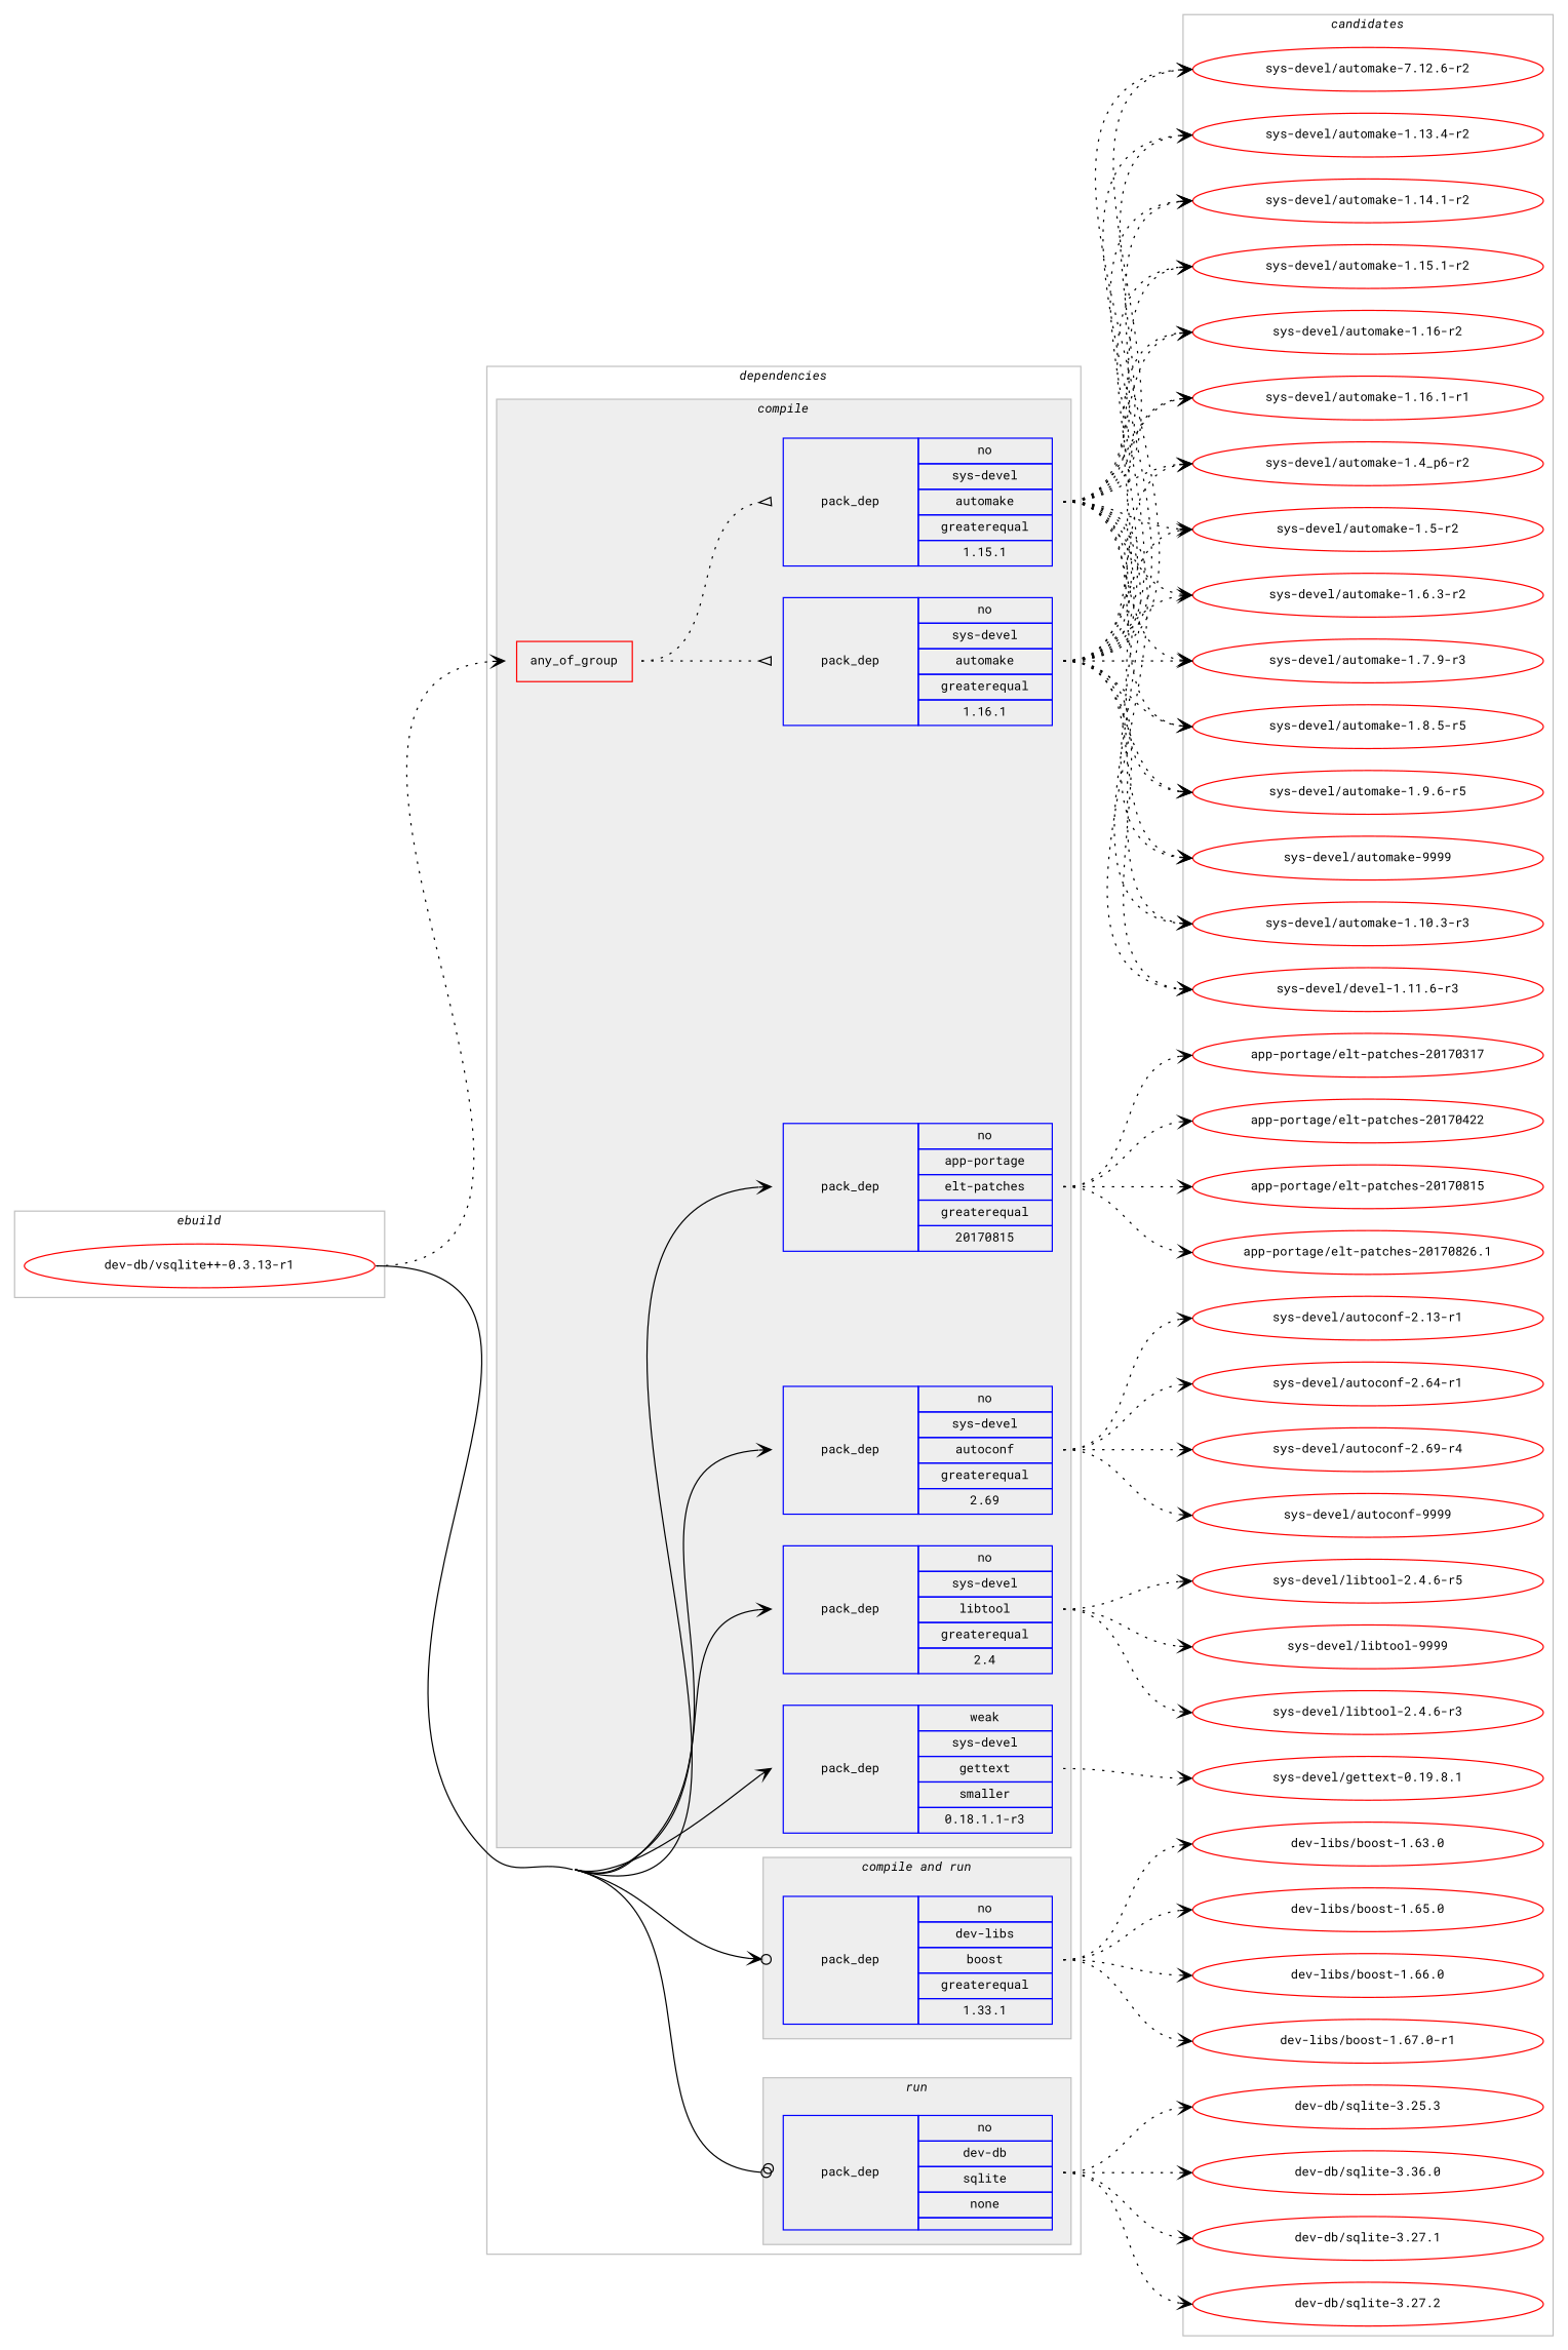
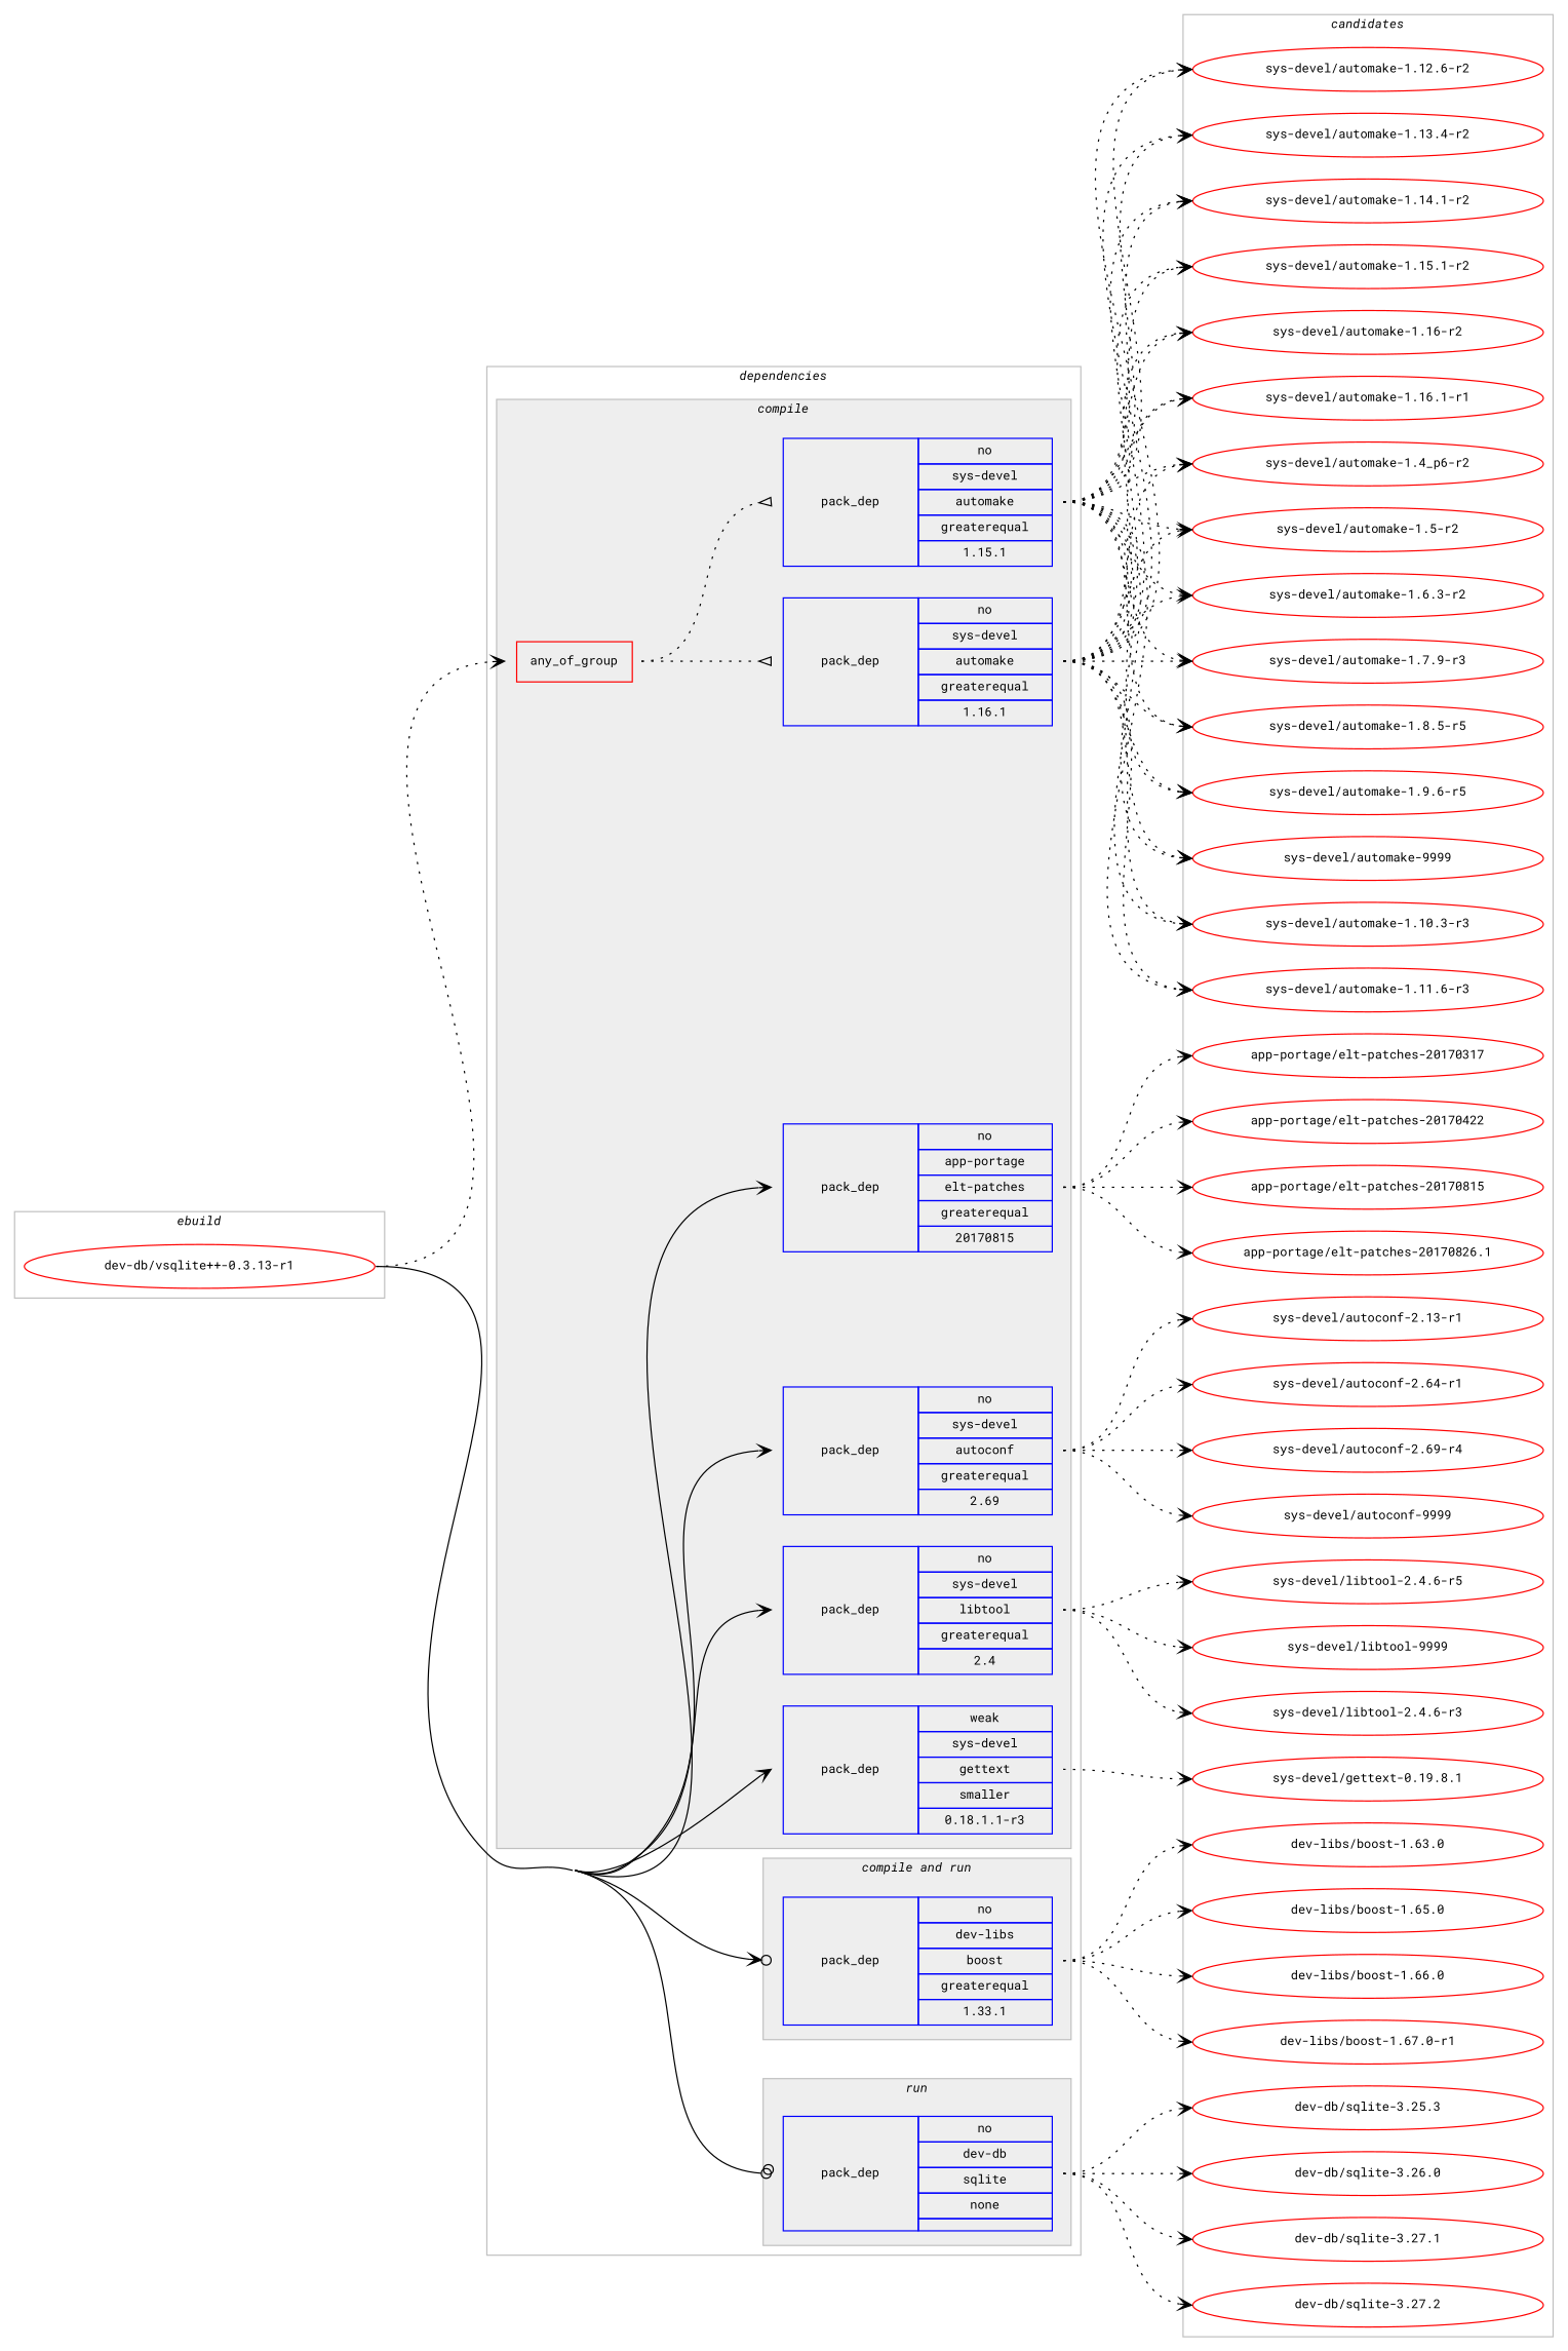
  digraph {
    compound=true
    concentrate=true
    fontname="Roboto Mono"
    fontsize=10
    newrank=true
    rankdir=LR
    ranksep=1.5
    node [color=red fontname="Roboto Mono" fontsize=10]
    edge [arrowhead=vee fontname="Roboto Mono" headport=w style=dotted tailport=e weight=100]
    n1 [label="dev-db/vsqlite++-0.3.13-r1" width=4]
    n2 [color=blue label=<<TABLE BORDER="0" CELLBORDER="1" CELLSPACING="0" CELLPADDING="4" WIDTH="220"><TR><TD ROWSPAN="6" CELLPADDING="30">pack_dep</TD></TR><TR><TD WIDTH="110">no</TD></TR><TR><TD>sys-devel</TD></TR><TR><TD>automake</TD></TR><TR><TD>greaterequal</TD></TR><TR><TD>1.16.1</TD></TR></TABLE>> shape=none]
    n3 [color=blue label=<<TABLE BORDER="0" CELLBORDER="1" CELLSPACING="0" CELLPADDING="4" WIDTH="220"><TR><TD ROWSPAN="6" CELLPADDING="30">pack_dep</TD></TR><TR><TD WIDTH="110">no</TD></TR><TR><TD>sys-devel</TD></TR><TR><TD>automake</TD></TR><TR><TD>greaterequal</TD></TR><TR><TD>1.15.1</TD></TR></TABLE>> shape=none]
    n4 [label=<<TABLE BORDER="0" CELLBORDER="1" CELLSPACING="0" CELLPADDING="4"><TR><TD CELLPADDING="10">any_of_group</TD></TR></TABLE>> shape=none]
    n5 [color=blue label=<<TABLE BORDER="0" CELLBORDER="1" CELLSPACING="0" CELLPADDING="4" WIDTH="220"><TR><TD ROWSPAN="6" CELLPADDING="30">pack_dep</TD></TR><TR><TD WIDTH="110">no</TD></TR><TR><TD>app-portage</TD></TR><TR><TD>elt-patches</TD></TR><TR><TD>greaterequal</TD></TR><TR><TD>20170815</TD></TR></TABLE>> shape=none]
    n6 [color=blue label=<<TABLE BORDER="0" CELLBORDER="1" CELLSPACING="0" CELLPADDING="4" WIDTH="220"><TR><TD ROWSPAN="6" CELLPADDING="30">pack_dep</TD></TR><TR><TD WIDTH="110">no</TD></TR><TR><TD>sys-devel</TD></TR><TR><TD>autoconf</TD></TR><TR><TD>greaterequal</TD></TR><TR><TD>2.69</TD></TR></TABLE>> shape=none]
    n7 [color=blue label=<<TABLE BORDER="0" CELLBORDER="1" CELLSPACING="0" CELLPADDING="4" WIDTH="220"><TR><TD ROWSPAN="6" CELLPADDING="30">pack_dep</TD></TR><TR><TD WIDTH="110">no</TD></TR><TR><TD>sys-devel</TD></TR><TR><TD>libtool</TD></TR><TR><TD>greaterequal</TD></TR><TR><TD>2.4</TD></TR></TABLE>> shape=none]
    n8 [color=blue label=<<TABLE BORDER="0" CELLBORDER="1" CELLSPACING="0" CELLPADDING="4" WIDTH="220"><TR><TD ROWSPAN="6" CELLPADDING="30">pack_dep</TD></TR><TR><TD WIDTH="110">weak</TD></TR><TR><TD>sys-devel</TD></TR><TR><TD>gettext</TD></TR><TR><TD>smaller</TD></TR><TR><TD>0.18.1.1-r3</TD></TR></TABLE>> shape=none]
    n9 [color=blue label=<<TABLE BORDER="0" CELLBORDER="1" CELLSPACING="0" CELLPADDING="4" WIDTH="220"><TR><TD ROWSPAN="6" CELLPADDING="30">pack_dep</TD></TR><TR><TD WIDTH="110">no</TD></TR><TR><TD>dev-libs</TD></TR><TR><TD>boost</TD></TR><TR><TD>greaterequal</TD></TR><TR><TD>1.33.1</TD></TR></TABLE>> shape=none]
    n10 [color=blue label=<<TABLE BORDER="0" CELLBORDER="1" CELLSPACING="0" CELLPADDING="4" WIDTH="220"><TR><TD ROWSPAN="6" CELLPADDING="30">pack_dep</TD></TR><TR><TD WIDTH="110">no</TD></TR><TR><TD>dev-db</TD></TR><TR><TD>sqlite</TD></TR><TR><TD>none</TD></TR><TR><TD></TD></TR></TABLE>> shape=none]
    n11 [label="sys-devel/automake-1.10.3-r3" width=4]
-   n12 [label="sys-devel/devel-1.11.6-r3" width=4]
-   n13 [label="sys-devel/automake-7.12.6-r2" width=4]
+   n12 [label="sys-devel/automake-1.11.6-r3" width=4]
+   n13 [label="sys-devel/automake-1.12.6-r2" width=4]
    n14 [label="sys-devel/automake-1.13.4-r2" width=4]
    n15 [label="sys-devel/automake-1.14.1-r2" width=4]
    n16 [label="sys-devel/automake-1.15.1-r2" width=4]
    n17 [label="sys-devel/automake-1.16-r2" width=4]
    n18 [label="sys-devel/automake-1.16.1-r1" width=4]
    n19 [label="sys-devel/automake-1.4_p6-r2" width=4]
    n20 [label="sys-devel/automake-1.5-r2" width=4]
    n21 [label="sys-devel/automake-1.6.3-r2" width=4]
    n22 [label="sys-devel/automake-1.7.9-r3" width=4]
    n23 [label="sys-devel/automake-1.8.5-r5" width=4]
    n24 [label="sys-devel/automake-1.9.6-r5" width=4]
    n25 [label="sys-devel/automake-9999" width=4]
    n26 [label="app-portage/elt-patches-20170317" width=4]
    n27 [label="app-portage/elt-patches-20170422" width=4]
    n28 [label="app-portage/elt-patches-20170815" width=4]
    n29 [label="app-portage/elt-patches-20170826.1" width=4]
    n30 [label="sys-devel/autoconf-2.13-r1" width=4]
    n31 [label="sys-devel/autoconf-2.64-r1" width=4]
    n32 [label="sys-devel/autoconf-2.69-r4" width=4]
    n33 [label="sys-devel/autoconf-9999" width=4]
    n34 [label="sys-devel/libtool-2.4.6-r3" width=4]
    n35 [label="sys-devel/libtool-2.4.6-r5" width=4]
    n36 [label="sys-devel/libtool-9999" width=4]
    n37 [label="sys-devel/gettext-0.19.8.1" width=4]
    n38 [label="dev-libs/boost-1.63.0" width=4]
    n39 [label="dev-libs/boost-1.65.0" width=4]
    n40 [label="dev-libs/boost-1.66.0" width=4]
    n41 [label="dev-libs/boost-1.67.0-r1" width=4]
    n42 [label="dev-db/sqlite-3.25.3" width=4]
-   n43 [label="dev-db/sqlite-3.36.0" width=4]
+   n43 [label="dev-db/sqlite-3.26.0" width=4]
    n44 [label="dev-db/sqlite-3.27.1" width=4]
    n45 [label="dev-db/sqlite-3.27.2" width=4]
    subgraph cluster_1 {
      color=gray
      label=<<i>ebuild</i>>
      rank=same
      n1
    }
    subgraph cluster_2 {
      color=gray
      label=<<i>dependencies</i>>
      subgraph cluster_3 {
        color=gray
        fillcolor="#eeeeee"
        label=<<i>compile</i>>
        style=filled
        subgraph sub_4 {
          color=gray
          fillcolor="#eeeeee"
          label=<<i>compile</i>>
          style=filled
          n4
          subgraph sub_5 {
            color=gray
            fillcolor="#eeeeee"
            label=<<i>compile</i>>
            style=filled
            n2
          }
          subgraph sub_6 {
            color=gray
            fillcolor="#eeeeee"
            label=<<i>compile</i>>
            style=filled
            n3
          }
        }
        subgraph sub_7 {
          color=gray
          fillcolor="#eeeeee"
          label=<<i>compile</i>>
          style=filled
          n5
        }
        subgraph sub_8 {
          color=gray
          fillcolor="#eeeeee"
          label=<<i>compile</i>>
          style=filled
          n6
        }
        subgraph sub_9 {
          color=gray
          fillcolor="#eeeeee"
          label=<<i>compile</i>>
          style=filled
          n7
        }
        subgraph sub_10 {
          color=gray
          fillcolor="#eeeeee"
          label=<<i>compile</i>>
          style=filled
          n8
        }
      }
      subgraph cluster_11 {
        color=gray
        fillcolor="#eeeeee"
        label=<<i>compile and run</i>>
        style=filled
        subgraph sub_12 {
          color=gray
          fillcolor="#eeeeee"
          label=<<i>compile and run</i>>
          style=filled
          n9
        }
      }
      subgraph cluster_13 {
        color=gray
        fillcolor="#eeeeee"
        label=<<i>run</i>>
        style=filled
        subgraph sub_14 {
          color=gray
          fillcolor="#eeeeee"
          label=<<i>run</i>>
          style=filled
          n10
        }
      }
    }
    subgraph cluster_15 {
      color=gray
      label=<<i>candidates</i>>
      rank=same
      subgraph sub_16 {
        color=black
        label=<<i>candidates</i>>
        nodesep=1
        rank=same
        n11
        n12
        n13
        n14
        n15
        n16
        n17
        n18
        n19
        n20
        n21
        n22
        n23
        n24
        n25
      }
      subgraph sub_17 {
        color=black
        label=<<i>candidates</i>>
        nodesep=1
        rank=same
        n11
        n12
        n13
        n14
        n15
        n16
        n17
        n18
        n19
        n20
        n21
        n22
        n23
        n24
        n25
      }
      subgraph sub_18 {
        color=black
        label=<<i>candidates</i>>
        nodesep=1
        rank=same
        n26
        n27
        n28
        n29
      }
      subgraph sub_19 {
        color=black
        label=<<i>candidates</i>>
        nodesep=1
        rank=same
        n30
        n31
        n32
        n33
      }
      subgraph sub_20 {
        color=black
        label=<<i>candidates</i>>
        nodesep=1
        rank=same
        n34
        n35
        n36
      }
      subgraph sub_21 {
        color=black
        label=<<i>candidates</i>>
        nodesep=1
        rank=same
        n37
      }
      subgraph sub_22 {
        color=black
        label=<<i>candidates</i>>
        nodesep=1
        rank=same
        n38
        n39
        n40
        n41
      }
      subgraph sub_23 {
        color=black
        label=<<i>candidates</i>>
        nodesep=1
        rank=same
        n42
        n43
        n44
        n45
      }
    }
    n1 -> n4 [weight=20]
    n1 -> n5 [style=solid weight=20]
    n1 -> n6 [style=solid weight=20]
    n1 -> n7 [style=solid weight=20]
    n1 -> n8 [style=solid weight=20]
    n1 -> n9 [arrowhead=odotvee style=solid weight=20]
    n1 -> n10 [arrowhead=odot style=solid weight=20]
    n2 -> n11
    n2 -> n12
    n2 -> n13
    n2 -> n14
    n2 -> n15
    n2 -> n16
    n2 -> n17
    n2 -> n18
    n2 -> n19
    n2 -> n20
    n2 -> n21
    n2 -> n22
    n2 -> n23
    n2 -> n24
    n2 -> n25
    n3 -> n11
    n3 -> n12
    n3 -> n13
    n3 -> n14
    n3 -> n15
    n3 -> n16
    n3 -> n17
    n3 -> n18
    n3 -> n19
    n3 -> n20
    n3 -> n21
    n3 -> n22
    n3 -> n23
    n3 -> n24
    n3 -> n25
    n4 -> n2 [arrowhead=oinv weight=20]
    n4 -> n3 [arrowhead=oinv weight=20]
    n5 -> n26
    n5 -> n27
    n5 -> n28
    n5 -> n29
    n6 -> n30
    n6 -> n31
    n6 -> n32
    n6 -> n33
    n7 -> n34
    n7 -> n35
    n7 -> n36
    n8 -> n37
    n9 -> n38
    n9 -> n39
    n9 -> n40
    n9 -> n41
    n10 -> n42
    n10 -> n43
    n10 -> n44
    n10 -> n45
  }
